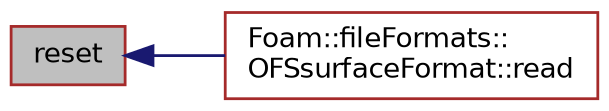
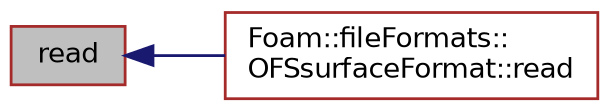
  digraph {
    rankdir=LR
    node [color=brown fontname=Helvetica fontsize=10 shape=record]
-   n1 [fillcolor=grey75 fontcolor=black height=0.2 label=reset style=filled width=0.4]
+   n1 [fillcolor=grey75 fontcolor=black height=0.2 label=read style=filled width=0.4]
    n2 [height=0.2 label="Foam::fileFormats::\lOFSsurfaceFormat::read" width=0.4]
    n1 -> n2 [color=midnightblue dir=back fontname=Helvetica fontsize=10 labelfontname=Helvetica labelfontsize=10 style=solid]
  }
